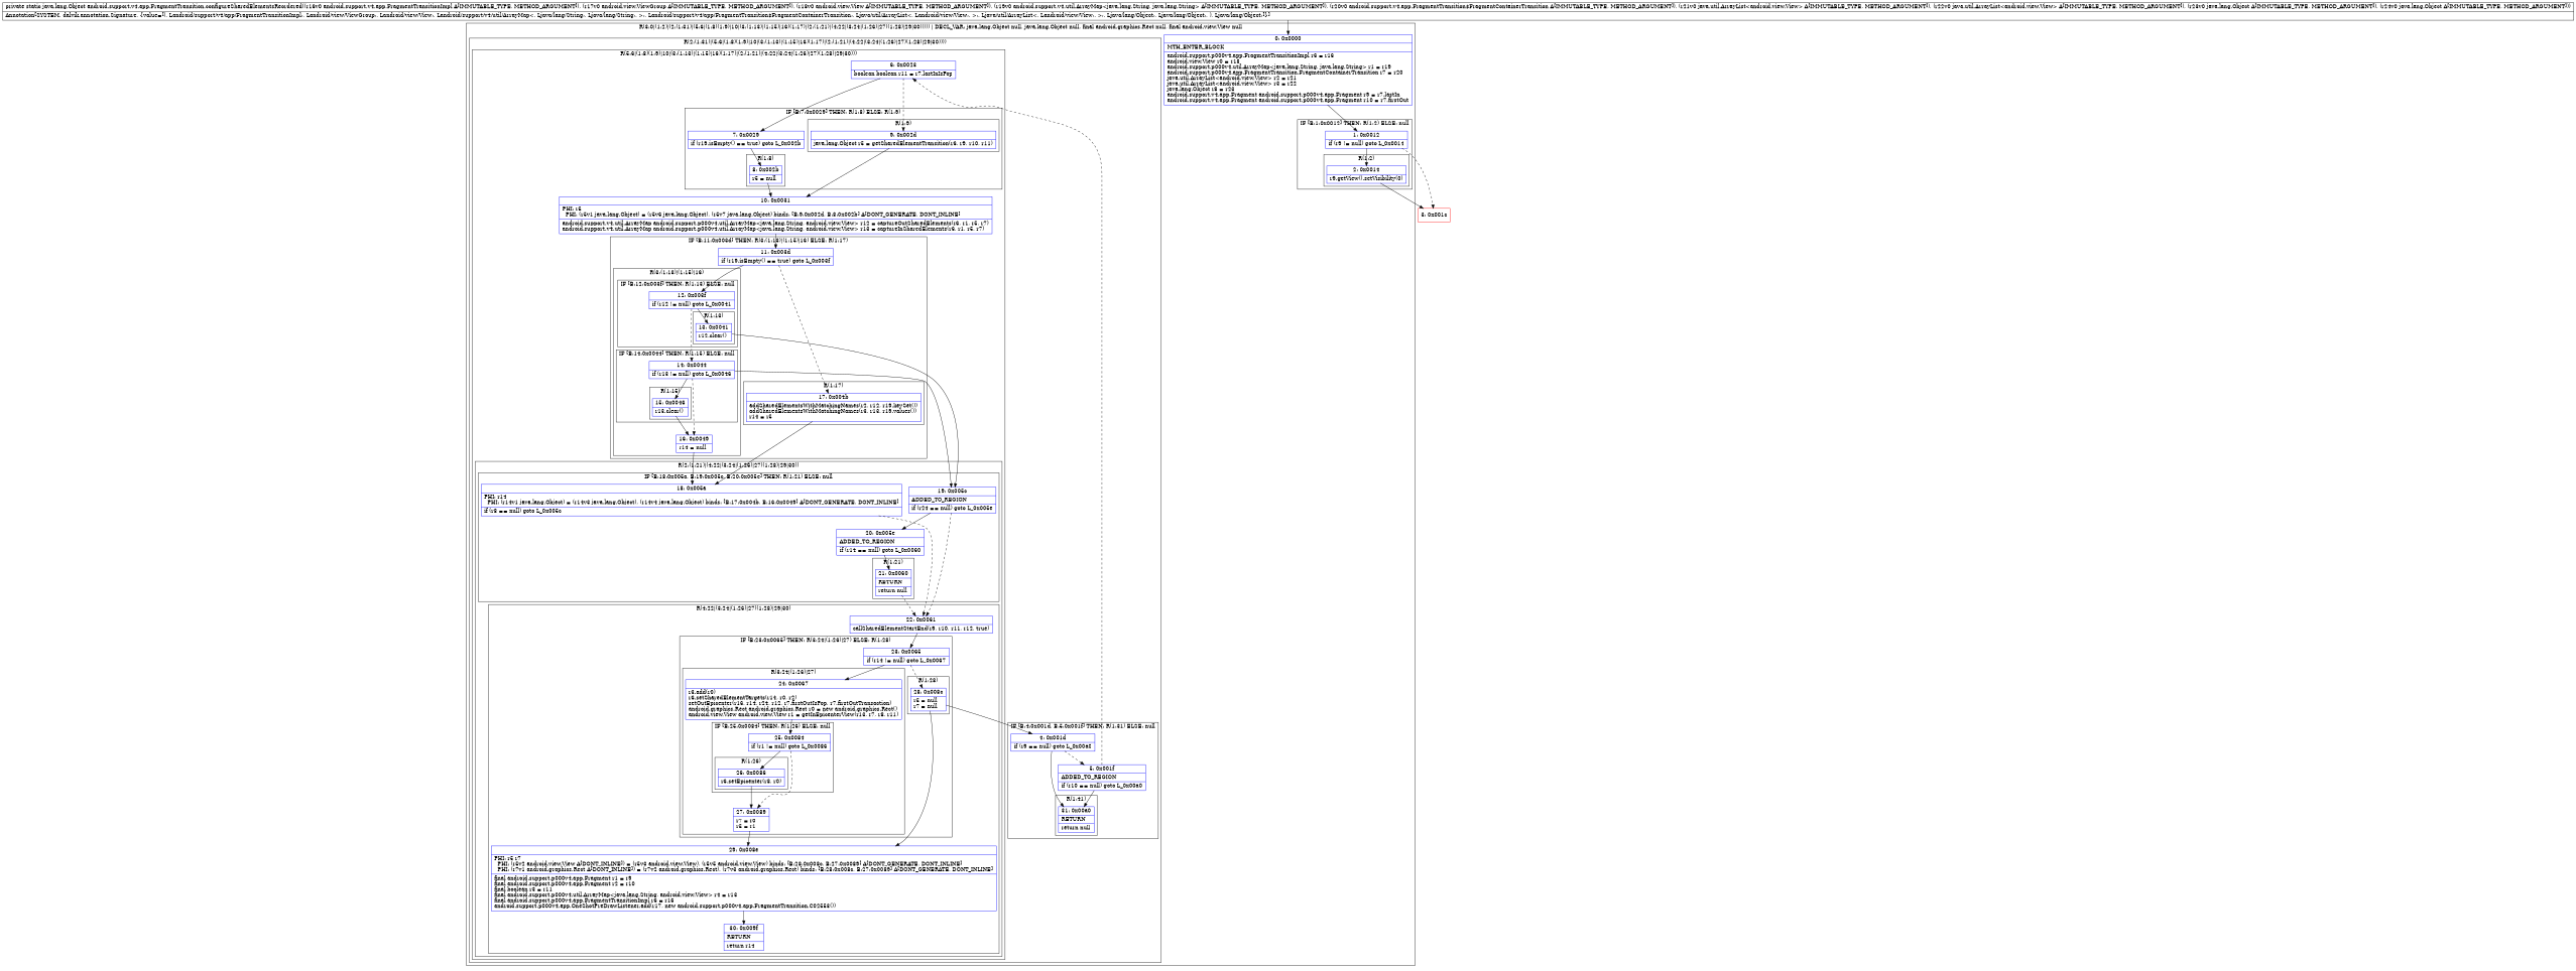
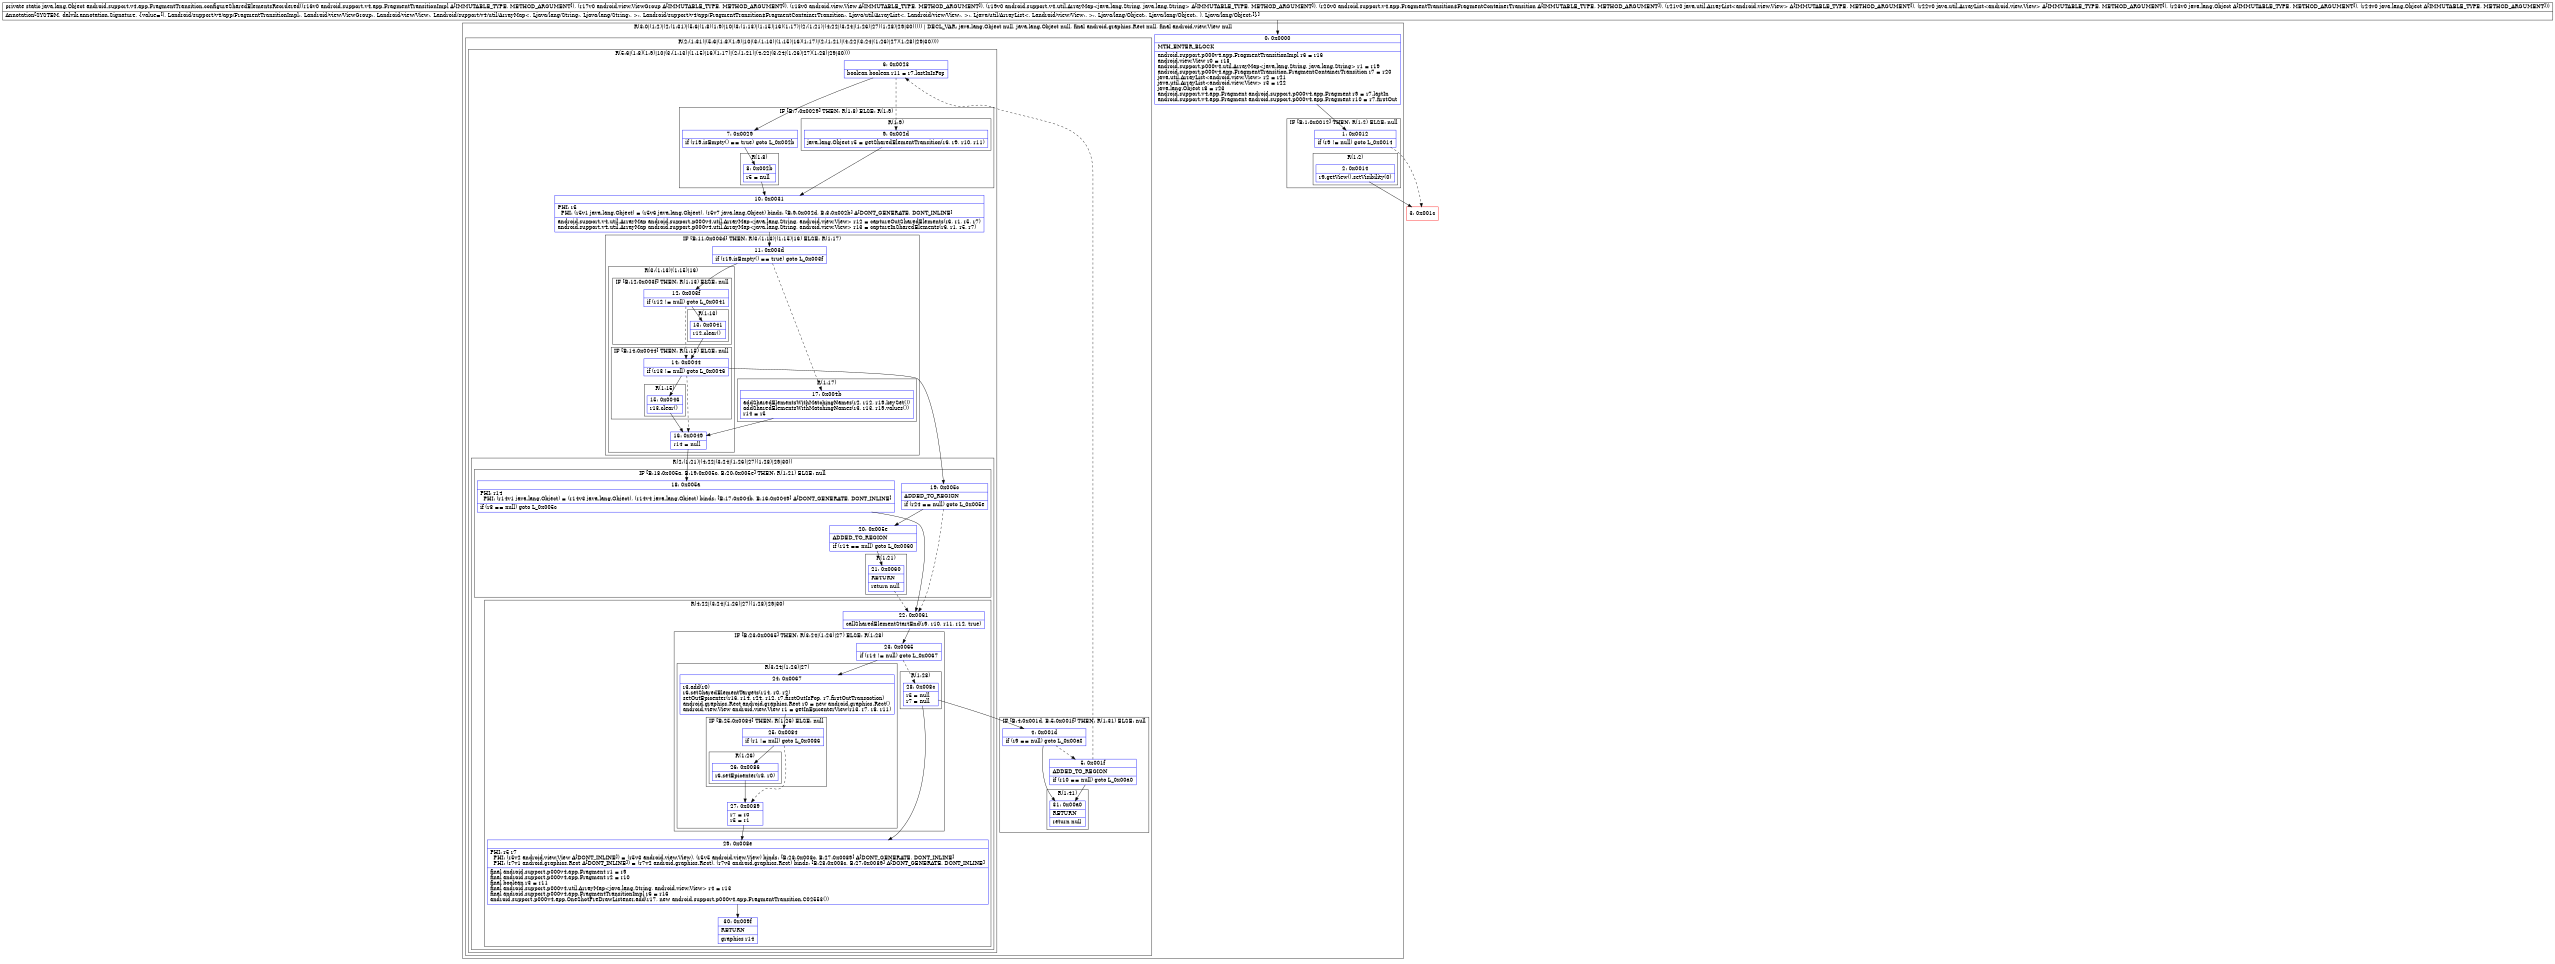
  digraph {
    node [color=blue shape=record]
    n1 [label="{2\:\ 0x0014|r9.getView().setVisibility(0)\l}"]
    n2 [label="{1\:\ 0x0012|if (r9 != null) goto L_0x0014\l}"]
    n3 [label="{31\:\ 0x00a0|RETURN\l|return null\l}"]
    n4 [label="{4\:\ 0x001d|if (r9 == null) goto L_0x00a0\l}"]
    n5 [label="{5\:\ 0x001f|ADDED_TO_REGION\l|if (r10 == null) goto L_0x00a0\l}"]
    n6 [label="{8\:\ 0x002b|r5 = null\l}"]
    n7 [label="{9\:\ 0x002d|java.lang.Object r5 = getSharedElementTransition(r6, r9, r10, r11)\l}"]
    n8 [label="{7\:\ 0x0029|if (r19.isEmpty() == true) goto L_0x002b\l}"]
    n9 [label="{21\:\ 0x0060|RETURN\l|return null\l}"]
    n10 [label="{18\:\ 0x005a|PHI: r14 \l  PHI: (r14v1 java.lang.Object) = (r14v3 java.lang.Object), (r14v4 java.lang.Object) binds: [B:17:0x004b, B:16:0x0049] A[DONT_GENERATE, DONT_INLINE]\l|if (r8 == null) goto L_0x005c\l}"]
    n11 [label="{19\:\ 0x005c|ADDED_TO_REGION\l|if (r24 == null) goto L_0x005e\l}"]
    n12 [label="{20\:\ 0x005e|ADDED_TO_REGION\l|if (r14 == null) goto L_0x0060\l}"]
    n13 [label="{26\:\ 0x0086|r6.setEpicenter(r8, r0)\l}"]
    n14 [label="{25\:\ 0x0084|if (r1 != null) goto L_0x0086\l}"]
    n15 [label="{24\:\ 0x0067|r3.add(r0)\lr6.setSharedElementTargets(r14, r0, r2)\lsetOutEpicenter(r16, r14, r24, r12, r7.firstOutIsPop, r7.firstOutTransaction)\landroid.graphics.Rect android.graphics.Rect r0 = new android.graphics.Rect()\landroid.view.View android.view.View r1 = getInEpicenterView(r13, r7, r8, r11)\l}"]
    n16 [label="{27\:\ 0x0089|r7 = r0\lr5 = r1\l}"]
    n17 [label="{28\:\ 0x008c|r5 = null\lr7 = null\l}"]
    n18 [label="{23\:\ 0x0065|if (r14 != null) goto L_0x0067\l}"]
    n19 [label="{22\:\ 0x0061|callSharedElementStartEnd(r9, r10, r11, r12, true)\l}"]
    n20 [label="{29\:\ 0x008e|PHI: r5 r7 \l  PHI: (r5v2 android.view.View A[DONT_INLINE]) = (r5v3 android.view.View), (r5v5 android.view.View) binds: [B:28:0x008c, B:27:0x0089] A[DONT_GENERATE, DONT_INLINE]\l  PHI: (r7v1 android.graphics.Rect A[DONT_INLINE]) = (r7v2 android.graphics.Rect), (r7v3 android.graphics.Rect) binds: [B:28:0x008c, B:27:0x0089] A[DONT_GENERATE, DONT_INLINE]\l|final android.support.p000v4.app.Fragment r1 = r9\lfinal android.support.p000v4.app.Fragment r2 = r10\lfinal boolean r3 = r11\lfinal android.support.p000v4.util.ArrayMap\<java.lang.String, android.view.View\> r4 = r13\lfinal android.support.p000v4.app.FragmentTransitionImpl r6 = r16\landroid.support.p000v4.app.OneShotPreDrawListener.add(r17, new android.support.p000v4.app.FragmentTransition.C02553())\l}"]
-   n21 [label="{30\:\ 0x009f|RETURN\l|return r14\l}"]
+   n21 [label="{30\:\ 0x009f|RETURN\l|graphics r14\l}"]
    n22 [label="{13\:\ 0x0041|r12.clear()\l}"]
    n23 [label="{12\:\ 0x003f|if (r12 != null) goto L_0x0041\l}"]
    n24 [label="{15\:\ 0x0046|r13.clear()\l}"]
    n25 [label="{14\:\ 0x0044|if (r13 != null) goto L_0x0046\l}"]
    n26 [label="{16\:\ 0x0049|r14 = null\l}"]
    n27 [label="{17\:\ 0x004b|addSharedElementsWithMatchingNames(r2, r12, r19.keySet())\laddSharedElementsWithMatchingNames(r3, r13, r19.values())\lr14 = r5\l}"]
    n28 [label="{11\:\ 0x003d|if (r19.isEmpty() == true) goto L_0x003f\l}"]
    n29 [label="{6\:\ 0x0023|boolean boolean r11 = r7.lastInIsPop\l}"]
    n30 [label="{10\:\ 0x0031|PHI: r5 \l  PHI: (r5v1 java.lang.Object) = (r5v6 java.lang.Object), (r5v7 java.lang.Object) binds: [B:9:0x002d, B:8:0x002b] A[DONT_GENERATE, DONT_INLINE]\l|android.support.v4.util.ArrayMap android.support.p000v4.util.ArrayMap\<java.lang.String, android.view.View\> r12 = captureOutSharedElements(r6, r1, r5, r7)\landroid.support.v4.util.ArrayMap android.support.p000v4.util.ArrayMap\<java.lang.String, android.view.View\> r13 = captureInSharedElements(r6, r1, r5, r7)\l}"]
    n31 [label="{0\:\ 0x0000|MTH_ENTER_BLOCK\l|android.support.p000v4.app.FragmentTransitionImpl r6 = r16\landroid.view.View r0 = r18\landroid.support.p000v4.util.ArrayMap\<java.lang.String, java.lang.String\> r1 = r19\landroid.support.p000v4.app.FragmentTransition.FragmentContainerTransition r7 = r20\ljava.util.ArrayList\<android.view.View\> r2 = r21\ljava.util.ArrayList\<android.view.View\> r3 = r22\ljava.lang.Object r8 = r23\landroid.support.v4.app.Fragment android.support.p000v4.app.Fragment r9 = r7.lastIn\landroid.support.v4.app.Fragment android.support.p000v4.app.Fragment r10 = r7.firstOut\l}"]
    n32 [color=red label="{3\:\ 0x001c}"]
    n33 [label="{private static java.lang.Object android.support.v4.app.FragmentTransition.configureSharedElementsReordered((r16v0 android.support.v4.app.FragmentTransitionImpl A[IMMUTABLE_TYPE, METHOD_ARGUMENT]), (r17v0 android.view.ViewGroup A[IMMUTABLE_TYPE, METHOD_ARGUMENT]), (r18v0 android.view.View A[IMMUTABLE_TYPE, METHOD_ARGUMENT]), (r19v0 android.support.v4.util.ArrayMap\<java.lang.String, java.lang.String\> A[IMMUTABLE_TYPE, METHOD_ARGUMENT]), (r20v0 android.support.v4.app.FragmentTransition$FragmentContainerTransition A[IMMUTABLE_TYPE, METHOD_ARGUMENT]), (r21v0 java.util.ArrayList\<android.view.View\> A[IMMUTABLE_TYPE, METHOD_ARGUMENT]), (r22v0 java.util.ArrayList\<android.view.View\> A[IMMUTABLE_TYPE, METHOD_ARGUMENT]), (r23v0 java.lang.Object A[IMMUTABLE_TYPE, METHOD_ARGUMENT]), (r24v0 java.lang.Object A[IMMUTABLE_TYPE, METHOD_ARGUMENT]))  | Annotation[SYSTEM, dalvik.annotation.Signature, \{value=[(, Landroid\/support\/v4\/app\/FragmentTransitionImpl;, Landroid\/view\/ViewGroup;, Landroid\/view\/View;, Landroid\/support\/v4\/util\/ArrayMap\<, Ljava\/lang\/String;, Ljava\/lang\/String;, \>;, Landroid\/support\/v4\/app\/FragmentTransition$FragmentContainerTransition;, Ljava\/util\/ArrayList\<, Landroid\/view\/View;, \>;, Ljava\/util\/ArrayList\<, Landroid\/view\/View;, \>;, Ljava\/lang\/Object;, Ljava\/lang\/Object;, ), Ljava\/lang\/Object;]\}]\l}" color=""]
    subgraph cluster_1 {
      label="R(3:0|(1:2)|(2:(1:31)|(5:6|(1:8)(1:9)|10|(3:(1:13)|(1:15)|16)(1:17)|(2:(1:21)|(4:22|(3:24|(1:26)|27)(1:28)|29|30))))) | DECL_VAR: java.lang.Object null, java.lang.Object null, final android.graphics.Rect null, final android.view.View null\l"
      n31
      subgraph cluster_2 {
        label="IF [B:1:0x0012] THEN: R(1:2) ELSE: null"
        n2
        subgraph cluster_3 {
          label="R(1:2)"
          n1
        }
      }
      subgraph cluster_4 {
        label="R(2:(1:31)|(5:6|(1:8)(1:9)|10|(3:(1:13)|(1:15)|16)(1:17)|(2:(1:21)|(4:22|(3:24|(1:26)|27)(1:28)|29|30))))"
        subgraph cluster_5 {
          label="IF [B:4:0x001d, B:5:0x001f] THEN: R(1:31) ELSE: null"
          n4
          n5
          subgraph cluster_6 {
            label="R(1:41)"
            n3
          }
        }
        subgraph cluster_7 {
          label="R(5:6|(1:8)(1:9)|10|(3:(1:13)|(1:15)|16)(1:17)|(2:(1:21)|(4:22|(3:24|(1:26)|27)(1:28)|29|30)))"
          n29
          n30
          subgraph cluster_8 {
            label="IF [B:7:0x0029] THEN: R(1:8) ELSE: R(1:9)"
            n8
            subgraph cluster_9 {
              label="R(1:8)"
              n6
            }
            subgraph cluster_10 {
              label="R(1:9)"
              n7
            }
          }
          subgraph cluster_11 {
            label="R(2:(1:21)|(4:22|(3:24|(1:26)|27)(1:28)|29|30))"
            subgraph cluster_12 {
              label="IF [B:18:0x005a, B:19:0x005c, B:20:0x005e] THEN: R(1:21) ELSE: null"
              n10
              n11
              n12
              subgraph cluster_13 {
                label="R(1:21)"
                n9
              }
            }
            subgraph cluster_14 {
              label="R(4:22|(3:24|(1:26)|27)(1:28)|29|30)"
              n19
              n20
              n21
              subgraph cluster_15 {
                label="IF [B:23:0x0065] THEN: R(3:24|(1:26)|27) ELSE: R(1:28)"
                n18
                subgraph cluster_16 {
                  label="R(3:24|(1:26)|27)"
                  n15
                  n16
                  subgraph cluster_17 {
                    label="IF [B:25:0x0084] THEN: R(1:26) ELSE: null"
                    n14
                    subgraph cluster_18 {
                      label="R(1:26)"
                      n13
                    }
                  }
                }
                subgraph cluster_19 {
                  label="R(1:28)"
                  n17
                }
              }
            }
          }
          subgraph cluster_20 {
            label="IF [B:11:0x003d] THEN: R(3:(1:13)|(1:15)|16) ELSE: R(1:17)"
            n28
            subgraph cluster_21 {
              label="R(3:(1:13)|(1:15)|16)"
              n26
              subgraph cluster_22 {
                label="IF [B:12:0x003f] THEN: R(1:13) ELSE: null"
                n23
                subgraph cluster_23 {
                  label="R(1:13)"
                  n22
                }
              }
              subgraph cluster_24 {
                label="IF [B:14:0x0044] THEN: R(1:15) ELSE: null"
                n25
                subgraph cluster_25 {
                  label="R(1:15)"
                  n24
                }
              }
            }
            subgraph cluster_26 {
              label="R(1:17)"
              n27
            }
          }
        }
      }
    }
    n1 -> n32
-   n2 -> n1
    n2 -> n32 [style=dashed]
    n4 -> n3
    n4 -> n5 [style=dashed]
    n5 -> n3
    n5 -> n29 [style=dashed]
    n6 -> n30
    n7 -> n30
    n8 -> n6
    n9 -> n19 [style=dashed]
-   n10 -> n19 [style=dashed]
+   n10 -> n19 [style=solid]
    n11 -> n12
    n11 -> n19 [style=dashed]
    n12 -> n9
    n13 -> n16
    n14 -> n13
    n14 -> n16 [style=dashed]
    n15 -> n14
    n16 -> n20
    n17 -> n4
    n17 -> n20
    n18 -> n15
    n18 -> n17 [style=dashed]
    n19 -> n18
    n20 -> n21
-   n22 -> n11
+   n22 -> n25
    n23 -> n22
    n23 -> n25 [style=dashed]
    n24 -> n26
    n25 -> n11
    n25 -> n24
    n25 -> n26 [style=dashed]
    n26 -> n10
-   n27 -> n10
+   n27 -> n26
    n28 -> n23
    n28 -> n27 [style=dashed]
    n29 -> n7 [style=dashed]
    n29 -> n8
    n30 -> n28
    n31 -> n2
    n33 -> n31
  }
